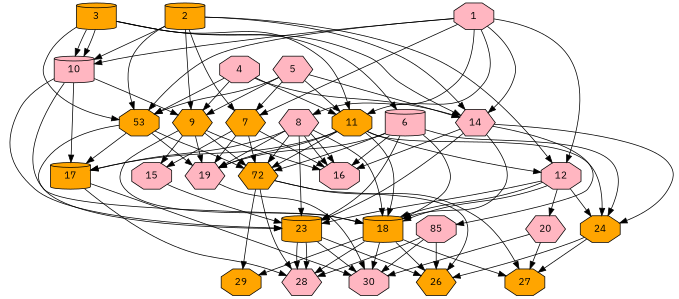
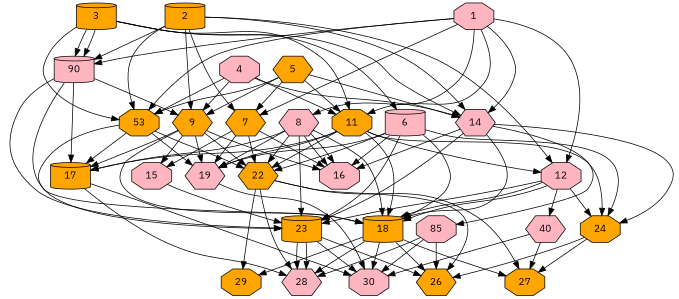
  digraph {
    fontname="IBM Plex Sans"
    node [alpha=0.05 fillcolor=lightpink fontname="IBM Plex Sans" shape=octagon style=filled]
    edge [fontname="IBM Plex Sans"]
    1 [expect_size=36943872]
    7 [alpha=0.08 expect_size=23093248 fillcolor=orange shape=hexagon]
    8 [alpha=0.15 expect_size=12982272 shape=hexagon]
-   10 [expect_size=19475456 shape=cylinder]
+   10 [expect_size=19475456 shape=cylinder label=90]
    11 [alpha=0.15 expect_size=38198272 fillcolor=orange]
    12 [alpha=0.11 expect_size=49148928]
    n7 [alpha=0.17 expect_size=39425024 fillcolor=orange label=53]
    14 [expect_size=22881280 shape=hexagon]
    16 [alpha=0.07 expect_size=27726848]
    19 [expect_size=51975168 shape=hexagon]
-   22 [alpha=0.16 expect_size=35592192 fillcolor=orange shape=hexagon label=72]
+   22 [alpha=0.16 expect_size=35592192 fillcolor=orange shape=hexagon]
    15 [alpha=0.07 expect_size=28119040]
    18 [alpha=0.09 expect_size=17530880 fillcolor=orange shape=cylinder]
    23 [alpha=0.19 expect_size=13847552 fillcolor=orange shape=cylinder]
    17 [alpha=0.16 expect_size=45946880 fillcolor=orange shape=cylinder]
    9 [alpha=0.12 expect_size=15230976 fillcolor=orange shape=hexagon]
    24 [alpha=0.07 expect_size=6037504 fillcolor=orange]
-   20 [alpha=0.10 expect_size=34190336 shape=hexagon]
+   20 [alpha=0.10 expect_size=34190336 shape=hexagon label=40]
    n19 [alpha=0.12 expect_size=18778112 label=85]
    30 [alpha=0.15 expect_size=29145088]
    28 [alpha=0.11 expect_size=42094592 shape=hexagon]
    26 [alpha=0.06 expect_size=35494912 fillcolor=orange shape=hexagon]
    27 [alpha=0.07 expect_size=52030464 fillcolor=orange]
    29 [alpha=0.00 expect_size=16705536 fillcolor=orange]
    2 [alpha=0.16 expect_size=28423168 fillcolor=orange shape=cylinder]
    3 [alpha=0.13 expect_size=40512512 fillcolor=orange shape=cylinder]
    6 [alpha=0.08 expect_size=25108480 shape=cylinder]
    4 [alpha=0.02 expect_size=16831488]
-   5 [alpha=0.20 expect_size=46236672 shape=hexagon]
+   5 [alpha=0.20 expect_size=46236672 fillcolor=orange shape=hexagon]
    1 -> 7
    1 -> 8
    1 -> 10
    1 -> 11
    1 -> 12
    1 -> n7
    1 -> 14
    7 -> 16
    7 -> 19
    7 -> 22
    7 -> 15
    8 -> 16
    8 -> 16
    8 -> 19
    8 -> 22
    8 -> 18
    8 -> 23
    8 -> 17
    10 -> 18
    10 -> 23
    10 -> 17
    10 -> 9
    11 -> 12
    11 -> 19
    11 -> 22
    11 -> 18
    11 -> 17
    11 -> 24
    12 -> 18
    12 -> 18
    12 -> 23
    12 -> 24
    12 -> 20
    n7 -> 19
    n7 -> 22
    n7 -> 23
    n7 -> 17
    14 -> 16
    14 -> 18
    14 -> 23
    14 -> 24
    14 -> n19
    19 -> 30
    22 -> 28
    22 -> 26
    22 -> 27
    22 -> 29
    15 -> 23
    18 -> 30
    18 -> 28
    18 -> 26
    18 -> 27
    18 -> 29
    23 -> 30
    23 -> 28
    23 -> 28
    23 -> 26
    17 -> 30
    17 -> 28
    9 -> 16
    9 -> 19
    9 -> 22
    9 -> 15
    9 -> 18
+   9 -> 17
    24 -> 26
    24 -> 27
    20 -> 30
    20 -> 27
    n19 -> 30
    n19 -> 28
    n19 -> 26
    2 -> 7
    2 -> 10
    2 -> 12
    2 -> n7
    2 -> 14
    2 -> 9
    3 -> 10
    3 -> 10
    3 -> 11
    3 -> n7
    3 -> 14
    3 -> 6
    6 -> 16
    6 -> 19
    6 -> 22
    6 -> 18
    6 -> 23
    6 -> 24
    4 -> 11
    4 -> n7
    4 -> 14
    4 -> 9
    5 -> 7
    5 -> 11
    5 -> n7
    5 -> 14
    5 -> 9
  }
